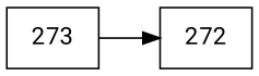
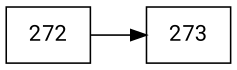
  digraph {
    rankdir=LR
    fontname="Roboto Mono"
    node [shape=record fontname="Roboto Mono"]
    n1 [label="{272}"]
    n2 [label="{273}"]
-   n2 -> n1 [fontname="Roboto Mono"]
+   n1 -> n2 [fontname="Roboto Mono"]
  }
